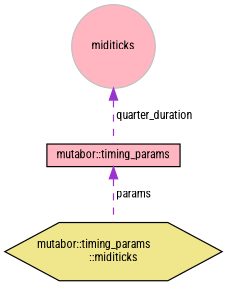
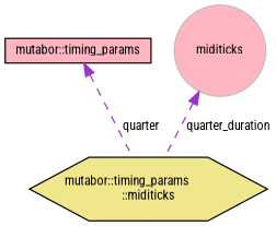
  digraph {
    fontname="Roboto Condensed"
    node [color=black fillcolor=lightpink fontname="Roboto Condensed" fontsize=10 style=filled]
    edge [color=darkorchid3 dir=back fontname="Roboto Condensed" fontsize=10 labelfontname=Sans labelfontsize=10 style=dashed]
    n1 [fillcolor=khaki fontcolor=black height=0.2 label="mutabor::timing_params\l::miditicks" shape=hexagon width=0.4]
    n2 [height=0.2 label="mutabor::timing_params" shape=box width=0.4]
    n3 [color=grey75 height=0.2 label=miditicks shape=circle width=0.4]
-   n2 -> n1 [label=" params"]
-   n3 -> n2 [label=" quarter_duration"]
+   n2 -> n1 [label=" quarter"]
+   n3 -> n1 [label=" quarter_duration"]
  }
